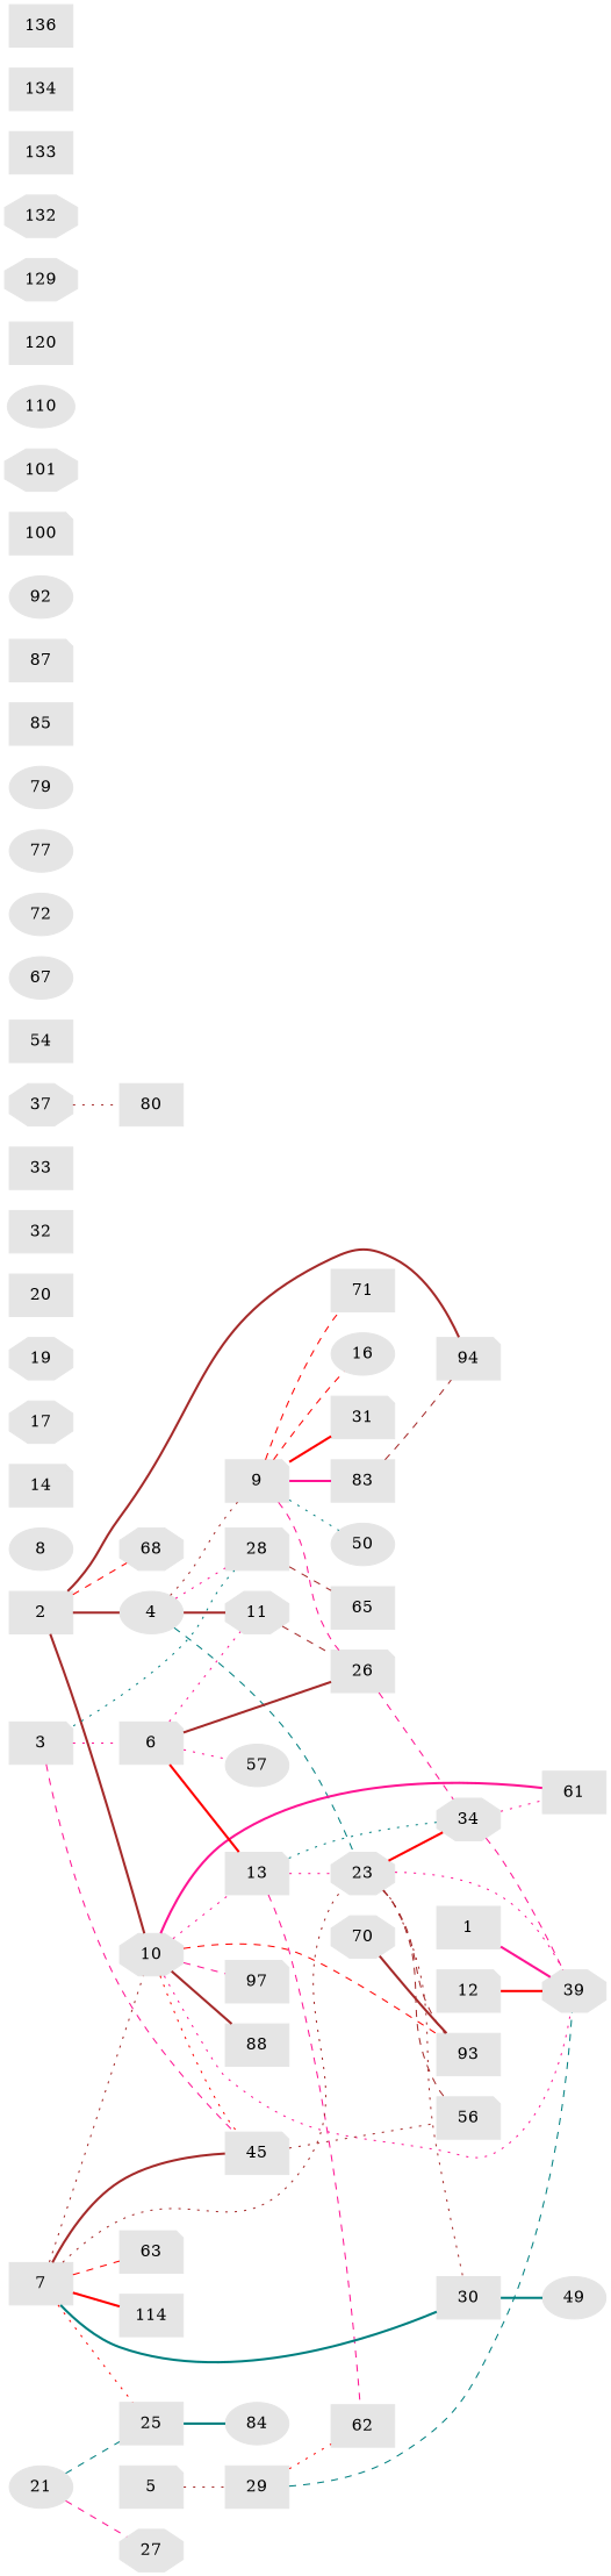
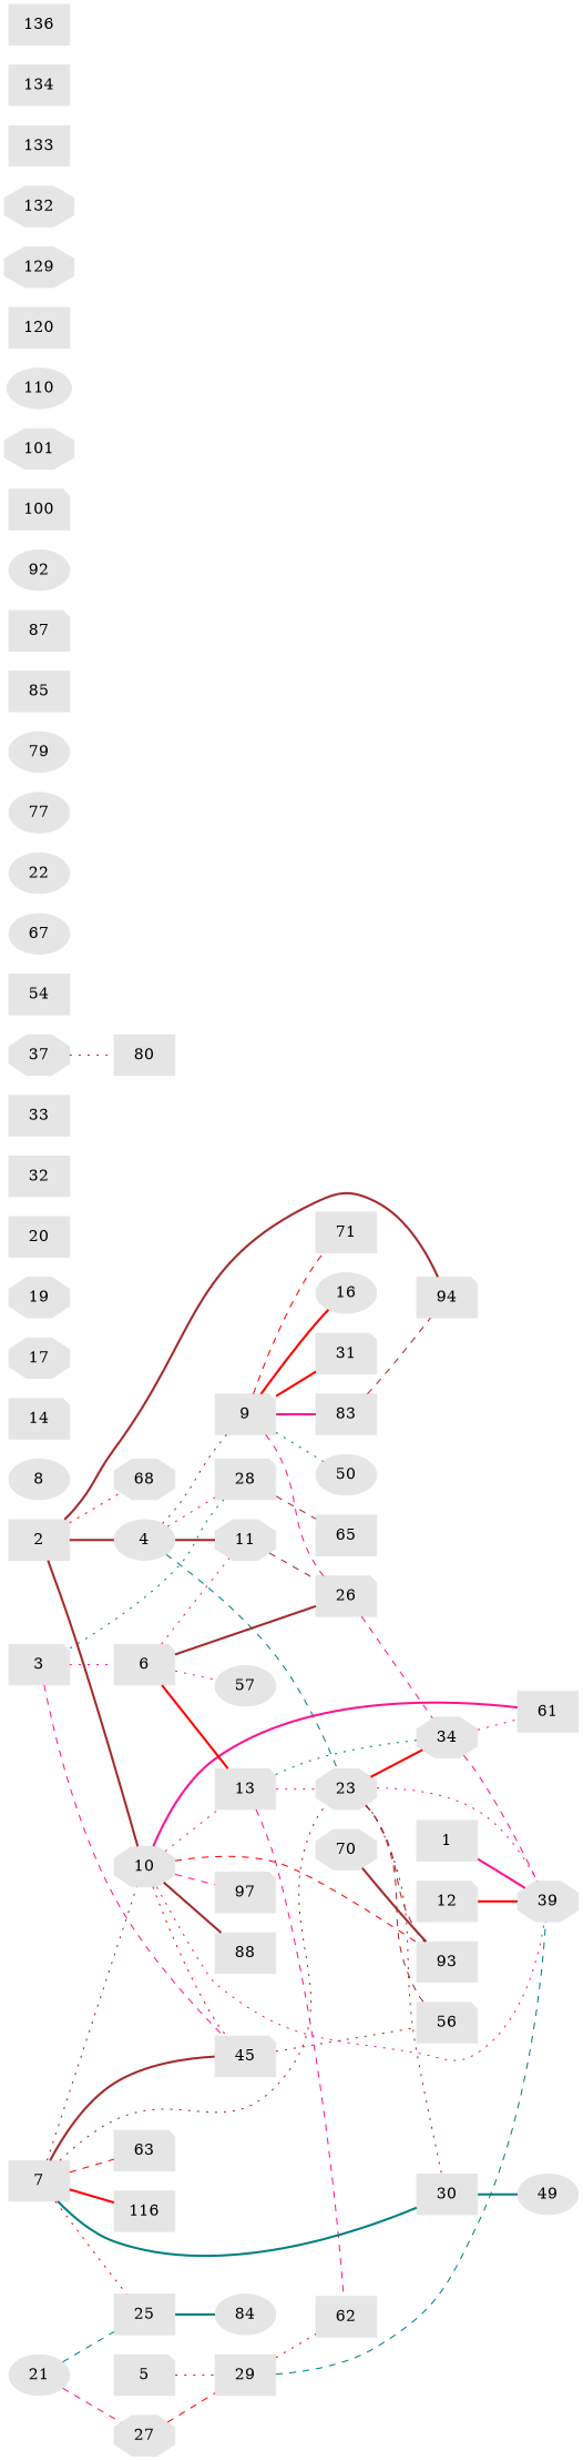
  graph {
    rankdir=LR
    node [color=gray90 shape=box style=filled]
    edge [color=brown style=dotted]
    1 [super="+43"]
    39 [shape=octagon super="+66+89"]
    2 [super="+125+18"]
    4 [shape=ellipse super="+137+41+78"]
    10 [shape=octagon super="+22+42+60"]
    68 [shape=octagon]
    94 [shape=note]
    9 [shape=note super="+75"]
    11 [shape=octagon super="+15+36"]
    23 [shape=octagon super="+98+46"]
    28 [shape=note]
    45 [shape=note super="+122+73+58"]
    13 [shape=note super="+74+91+44+53"]
    88
    93
    97 [shape=note]
    61
    3 [shape=note super="+112"]
    6 [shape=note super="+103+124"]
    26 [shape=note super="+52"]
    57 [shape=ellipse]
    56 [shape=note]
    16 [shape=ellipse]
    31 [shape=note]
    50 [shape=ellipse]
    71
    n27 [label=83 super="+82"]
    30 [super="+51+105"]
    34 [shape=octagon super="+117+118"]
    65 [super="+121"]
    5 [shape=note super="+24"]
    29 [super="+96"]
    62
    7 [super="+38"]
    25
    63 [shape=note]
-   114 [super="+138"]
+   114 [super="+138" label=116]
    84 [shape=ellipse]
    49 [shape=ellipse super="+130"]
    8 [shape=ellipse]
    12 [shape=note]
    14 [shape=note]
    17 [shape=octagon super="+64"]
    19 [shape=octagon]
    20 [super="+40"]
    21 [shape=ellipse]
    27 [shape=octagon super="+90"]
    32
    33 [super="+109+59"]
    37 [shape=octagon super="+111+47"]
    80
    54
    67 [shape=ellipse]
    70 [shape=octagon]
-   72 [shape=ellipse]
+   72 [shape=ellipse label=22]
    77 [shape=ellipse]
    79 [shape=ellipse]
    85
    87 [shape=note]
    92 [shape=ellipse]
    100 [shape=note]
    101 [shape=octagon]
    110 [shape=ellipse]
    120
    129 [shape=octagon]
    132 [shape=octagon]
    133
    134
    136
    1 -- 39 [color=deeppink style=bold]
    2 -- 4 [style=bold]
    2 -- 10 [style=bold weight=2]
-   2 -- 68 [color=red style=dashed]
+   2 -- 68 [color=red]
    2 -- 94 [style=bold]
    4 -- 9
    4 -- 11 [style=bold]
    4 -- 23 [color=teal style=dashed]
    4 -- 28 [color=deeppink]
    10 -- 39 [color=deeppink]
    10 -- 45 [color=red]
    10 -- 13 [color=deeppink]
    10 -- 88 [style=bold]
    10 -- 93 [color=red style=dashed]
    10 -- 97 [color=deeppink style=dashed]
    10 -- 61 [color=deeppink style=bold]
    9 -- 26 [color=deeppink style=dashed]
-   9 -- 16 [color=red style=dashed]
+   9 -- 16 [color=red style=bold]
    9 -- 31 [color=red style=bold]
    9 -- 50 [color=teal]
    9 -- 71 [color=red style=dashed]
    9 -- n27 [color=deeppink style=bold]
    11 -- 26 [style=dashed]
    23 -- 39 [color=deeppink]
    23 -- 93 [style=dashed]
    23 -- 56 [style=dashed]
    23 -- 30
    23 -- 34 [color=red style=bold]
    28 -- 65 [style=dashed]
    45 -- 56
    13 -- 23 [color=deeppink]
    13 -- 34 [color=teal weight=2]
    13 -- 62 [color=deeppink style=dashed]
    3 -- 28 [color=teal]
    3 -- 45 [color=deeppink style=dashed]
    3 -- 6 [color=deeppink]
    6 -- 11 [color=deeppink]
    6 -- 13 [color=red style=bold]
    6 -- 26 [style=bold]
    6 -- 57 [color=deeppink]
    26 -- 34 [color=deeppink style=dashed]
    n27 -- 94 [style=dashed]
    30 -- 49 [color=teal style=bold]
    34 -- 39 [color=deeppink style=dashed]
    34 -- 61 [color=deeppink]
    5 -- 29
    29 -- 39 [color=teal style=dashed]
    29 -- 62 [color=red]
    7 -- 10
    7 -- 23
    7 -- 45 [style=bold]
    7 -- 30 [color=teal style=bold]
    7 -- 25 [color=red weight=2]
    7 -- 63 [color=red style=dashed]
    7 -- 114 [color=red style=bold]
    25 -- 84 [color=teal style=bold]
    12 -- 39 [color=red style=bold weight=2]
    21 -- 25 [color=teal style=dashed]
    21 -- 27 [color=deeppink style=dashed]
+   27 -- 29 [color=red style=dashed]
    37 -- 80
    70 -- 93 [style=bold]
  }
